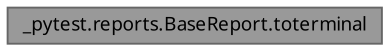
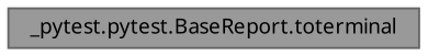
  digraph {
    rankdir=LR
    fontname="Noto Sans"
-   n1 [color=gray40 fillcolor=grey60 fontcolor=black fontname="Noto Sans" fontsize=10 height=0.2 label="_pytest.reports.BaseReport.toterminal" shape=box style=filled width=0.4]
+   n1 [color=gray40 fillcolor=grey60 fontcolor=black fontname="Noto Sans" fontsize=10 height=0.2 label="_pytest.pytest.BaseReport.toterminal" shape=box style=filled width=0.4]
  }
